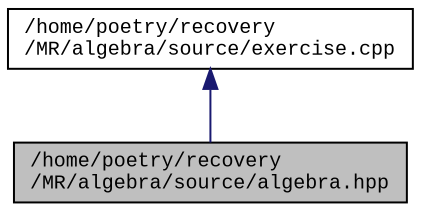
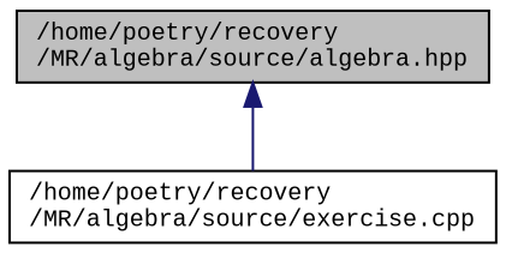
  digraph {
    fontname="Liberation Mono"
    node [color=black fontname="Liberation Mono" fontsize=10 shape=record style=filled]
    n1 [fillcolor=grey75 fontcolor=black height=0.2 label="/home/poetry/recovery\l/MR/algebra/source/algebra.hpp" width=0.4]
    n2 [fillcolor=white height=0.2 label="/home/poetry/recovery\l/MR/algebra/source/exercise.cpp" width=0.4]
-   n2 -> n1 [color=midnightblue dir=back fontname="Liberation Mono" fontsize=10 labelfontname=Helvetica labelfontsize=10 style=solid]
+   n1 -> n2 [color=midnightblue dir=back fontname="Liberation Mono" fontsize=10 labelfontname=Helvetica labelfontsize=10 style=solid]
  }
